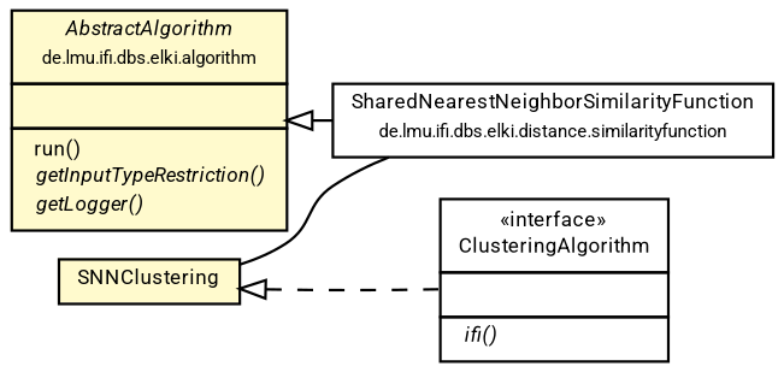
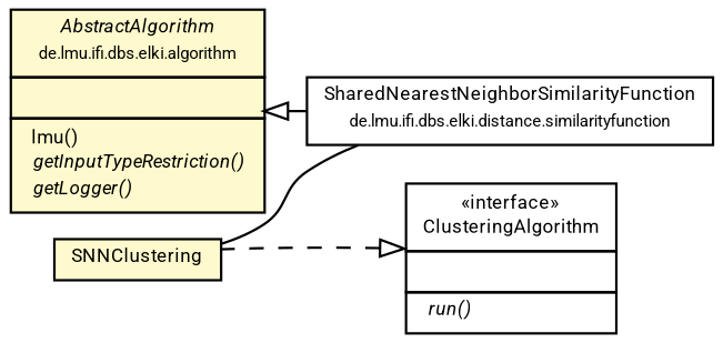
  digraph {
    nodesep=0.15
    rankdir=LR
    ranksep=0.25
    node [fontcolor=black fontname=Roboto fontsize=8 margin=0 shape=plaintext]
    edge [color=black fontname=Roboto fontsize=7 labelfontname=Roboto labelfontsize=7 arrowtail=empty dir=back]
    n1 [height=0 label=<<table title="de.lmu.ifi.dbs.elki.algorithm.clustering.SNNClustering" border="0" cellborder="1" cellspacing="0" cellpadding="2" bgcolor="lemonChiffon" href="SNNClustering.html" target="_parent"> 		<tr><td><table border="0" cellspacing="0" cellpadding="1"> 		<tr><td align="center" balign="center"> <font face="Roboto">SNNClustering</font> </td></tr> 		</table></td></tr> 		</table>> width=0]
    n2 [height=0 label=<<table title="de.lmu.ifi.dbs.elki.distance.similarityfunction.SharedNearestNeighborSimilarityFunction" border="0" cellborder="1" cellspacing="0" cellpadding="2" href="../../distance/similarityfunction/SharedNearestNeighborSimilarityFunction.html" target="_parent"> 		<tr><td><table border="0" cellspacing="0" cellpadding="1"> 		<tr><td align="center" balign="center"> <font face="Roboto">SharedNearestNeighborSimilarityFunction</font> </td></tr> 		<tr><td align="center" balign="center"> <font face="Roboto" point-size="7.0">de.lmu.ifi.dbs.elki.distance.similarityfunction</font> </td></tr> 		</table></td></tr> 		</table>> width=0]
-   n3 [height=0 label=<<table title="de.lmu.ifi.dbs.elki.algorithm.clustering.ClusteringAlgorithm" border="0" cellborder="1" cellspacing="0" cellpadding="2" href="ClusteringAlgorithm.html" target="_parent"> 		<tr><td><table border="0" cellspacing="0" cellpadding="1"> 		<tr><td align="center" balign="center"> &#171;interface&#187; </td></tr> 		<tr><td align="center" balign="center"> <font face="Roboto">ClusteringAlgorithm</font> </td></tr> 		</table></td></tr> 		<tr><td><table border="0" cellspacing="0" cellpadding="1"> 		<tr><td align="left" balign="left">  </td></tr> 		</table></td></tr> 		<tr><td><table border="0" cellspacing="0" cellpadding="1"> 		<tr><td align="left" balign="left"> <i> ifi()</i> </td></tr> 		</table></td></tr> 		</table>> width=0]
-   n4 [height=0 label=<<table title="de.lmu.ifi.dbs.elki.algorithm.AbstractAlgorithm" border="0" cellborder="1" cellspacing="0" cellpadding="2" bgcolor="LemonChiffon" href="../AbstractAlgorithm.html" target="_parent"> 		<tr><td><table border="0" cellspacing="0" cellpadding="1"> 		<tr><td align="center" balign="center"> <font face="Roboto"><i>AbstractAlgorithm</i></font> </td></tr> 		<tr><td align="center" balign="center"> <font face="Roboto" point-size="7.0">de.lmu.ifi.dbs.elki.algorithm</font> </td></tr> 		</table></td></tr> 		<tr><td><table border="0" cellspacing="0" cellpadding="1"> 		<tr><td align="left" balign="left">  </td></tr> 		</table></td></tr> 		<tr><td><table border="0" cellspacing="0" cellpadding="1"> 		<tr><td align="left" balign="left">  run() </td></tr> 		<tr><td align="left" balign="left"> <i> getInputTypeRestriction()</i> </td></tr> 		<tr><td align="left" balign="left"> <i> getLogger()</i> </td></tr> 		</table></td></tr> 		</table>> width=0]
+   n3 [height=0 label=<<table title="de.lmu.ifi.dbs.elki.algorithm.clustering.ClusteringAlgorithm" border="0" cellborder="1" cellspacing="0" cellpadding="2" href="ClusteringAlgorithm.html" target="_parent"> 		<tr><td><table border="0" cellspacing="0" cellpadding="1"> 		<tr><td align="center" balign="center"> &#171;interface&#187; </td></tr> 		<tr><td align="center" balign="center"> <font face="Roboto">ClusteringAlgorithm</font> </td></tr> 		</table></td></tr> 		<tr><td><table border="0" cellspacing="0" cellpadding="1"> 		<tr><td align="left" balign="left">  </td></tr> 		</table></td></tr> 		<tr><td><table border="0" cellspacing="0" cellpadding="1"> 		<tr><td align="left" balign="left"> <i> run()</i> </td></tr> 		</table></td></tr> 		</table>> width=0]
+   n4 [height=0 label=<<table title="de.lmu.ifi.dbs.elki.algorithm.AbstractAlgorithm" border="0" cellborder="1" cellspacing="0" cellpadding="2" bgcolor="LemonChiffon" href="../AbstractAlgorithm.html" target="_parent"> 		<tr><td><table border="0" cellspacing="0" cellpadding="1"> 		<tr><td align="center" balign="center"> <font face="Roboto"><i>AbstractAlgorithm</i></font> </td></tr> 		<tr><td align="center" balign="center"> <font face="Roboto" point-size="7.0">de.lmu.ifi.dbs.elki.algorithm</font> </td></tr> 		</table></td></tr> 		<tr><td><table border="0" cellspacing="0" cellpadding="1"> 		<tr><td align="left" balign="left">  </td></tr> 		</table></td></tr> 		<tr><td><table border="0" cellspacing="0" cellpadding="1"> 		<tr><td align="left" balign="left">  lmu() </td></tr> 		<tr><td align="left" balign="left"> <i> getInputTypeRestriction()</i> </td></tr> 		<tr><td align="left" balign="left"> <i> getLogger()</i> </td></tr> 		</table></td></tr> 		</table>> width=0]
    n1 -> n2 [arrowhead=none weight=2 arrowtail="" dir=""]
-   n1 -> n3 [style=dashed weight=9]
+   n3 -> n1 [style=dashed weight=9]
    n4 -> n2 [weight=10]
  }
